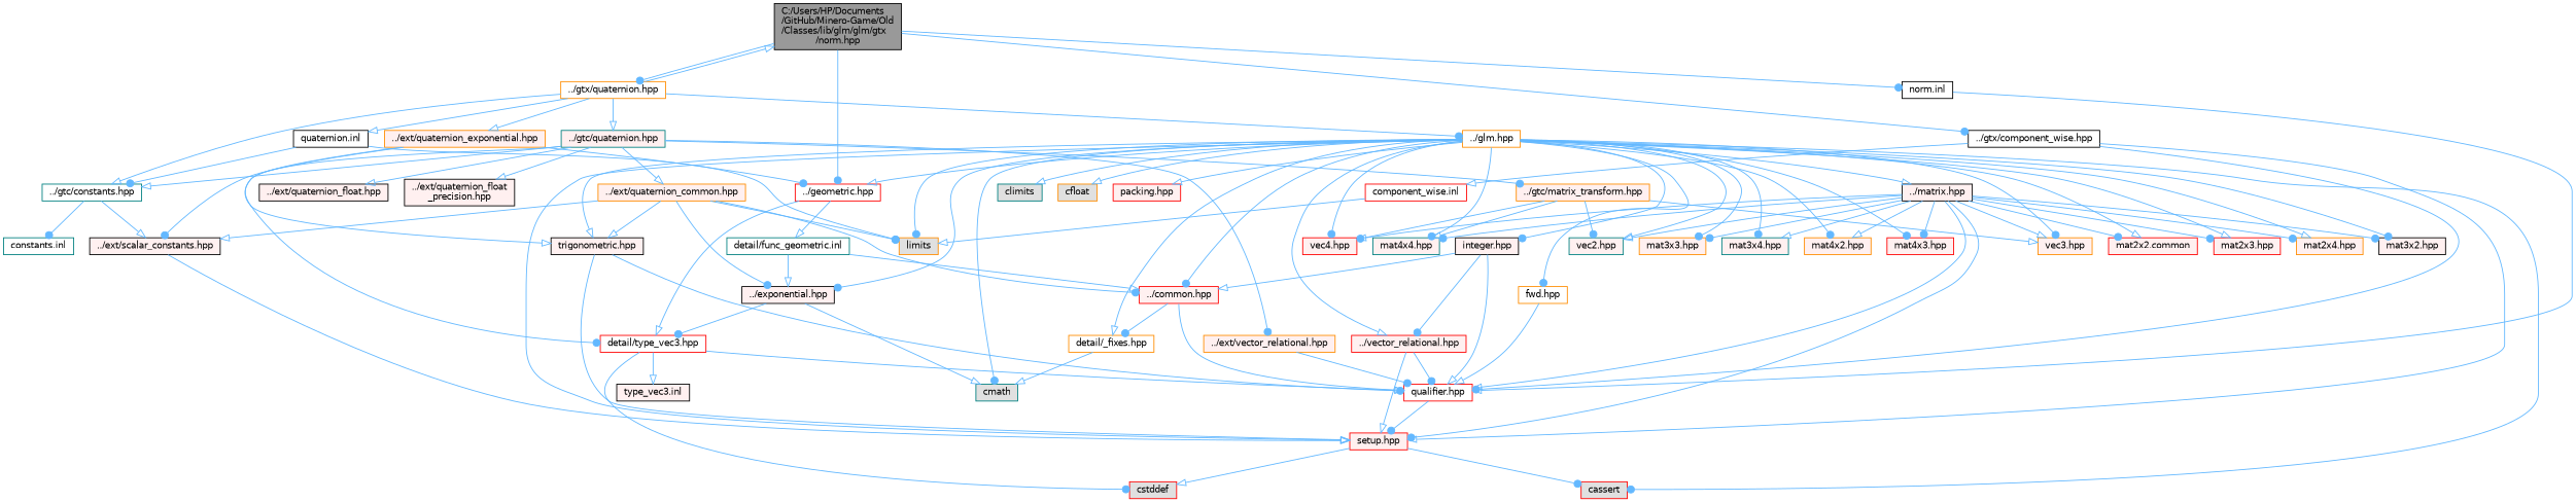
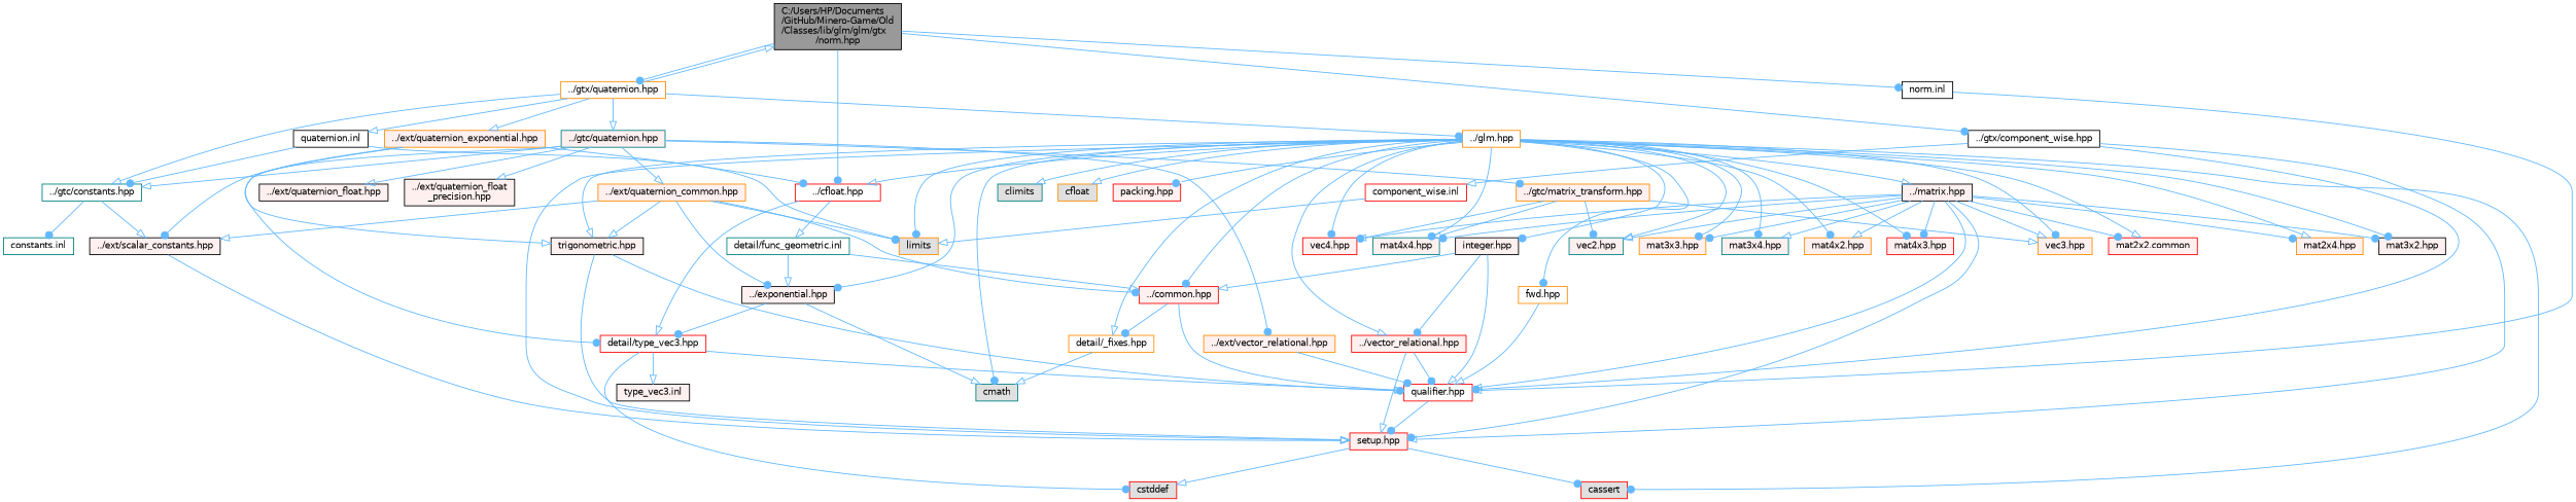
  digraph {
    node [color=red fillcolor="#FFF0F0" fontname=Helvetica fontsize=10 shape=box style=filled]
    edge [arrowhead=onormal color=steelblue1 fontname=Helvetica fontsize=10 labelfontname=Helvetica labelfontsize=10 style=solid]
    n1 [color=black fillcolor=grey60 fontcolor=black height=0.2 label="C:/Users/HP/Documents\l/GitHub/Minero-Game/Old\l/Classes/lib/glm/glm/gtx\l/norm.hpp" width=0.4]
-   n2 [fillcolor=white height=0.2 label="../geometric.hpp" width=0.4]
+   n2 [fillcolor=white height=0.2 label="../cfloat.hpp" width=0.4]
    n3 [color=darkorange fillcolor=white height=0.2 label="../gtx/quaternion.hpp" width=0.4]
    n4 [color=black fillcolor=white height=0.2 label="../gtx/component_wise.hpp" width=0.4]
    n5 [color=black fillcolor=white height=0.2 label="norm.inl" width=0.4]
    n6 [fillcolor=white height=0.2 label="detail/type_vec3.hpp" width=0.4]
    n7 [color=teal fillcolor=white height=0.2 label="detail/func_geometric.inl" width=0.4]
    n8 [color=darkorange fillcolor=white height=0.2 label="../glm.hpp" width=0.4]
    n9 [color=teal fillcolor=white height=0.2 label="../gtc/constants.hpp" width=0.4]
    n10 [color=teal height=0.2 label="../gtc/quaternion.hpp" width=0.4]
    n11 [color=darkorange height=0.2 label="../ext/quaternion_exponential.hpp" width=0.4]
    n12 [color=black fillcolor=white height=0.2 label="quaternion.inl" width=0.4]
    n13 [fillcolor=white height=0.2 label="qualifier.hpp" width=0.4]
    n14 [height=0.2 label="setup.hpp" width=0.4]
    n15 [fillcolor=white height=0.2 label="component_wise.inl" width=0.4]
    n16 [fillcolor="#E0E0E0" height=0.2 label=cstddef width=0.4]
    n17 [color=black height=0.2 label="type_vec3.inl" width=0.4]
    n18 [color=black height=0.2 label="../exponential.hpp" width=0.4]
    n19 [height=0.2 label="../common.hpp" width=0.4]
    n20 [fillcolor="#E0E0E0" height=0.2 label=cassert width=0.4]
    n21 [color=teal fillcolor="#E0E0E0" height=0.2 label=cmath width=0.4]
    n22 [color=darkorange fillcolor=white height=0.2 label="detail/_fixes.hpp" width=0.4]
    n23 [color=teal fillcolor="#E0E0E0" height=0.2 label=climits width=0.4]
    n24 [color=darkorange fillcolor="#E0E0E0" height=0.2 label=cfloat width=0.4]
    n25 [color=darkorange fillcolor="#E0E0E0" height=0.2 label=limits width=0.4]
    n26 [color=darkorange fillcolor=white height=0.2 label="fwd.hpp" width=0.4]
    n27 [color=teal height=0.2 label="vec2.hpp" width=0.4]
    n28 [color=darkorange height=0.2 label="vec3.hpp" width=0.4]
    n29 [height=0.2 label="vec4.hpp" width=0.4]
    n30 [height=0.2 label="mat2x2.common" width=0.4]
-   n31 [height=0.2 label="mat2x3.hpp" width=0.4]
    n32 [color=darkorange height=0.2 label="mat2x4.hpp" width=0.4]
    n33 [color=black height=0.2 label="mat3x2.hpp" width=0.4]
    n34 [color=darkorange height=0.2 label="mat3x3.hpp" width=0.4]
    n35 [color=teal height=0.2 label="mat3x4.hpp" width=0.4]
    n36 [color=darkorange height=0.2 label="mat4x2.hpp" width=0.4]
    n37 [height=0.2 label="mat4x3.hpp" width=0.4]
    n38 [color=teal height=0.2 label="mat4x4.hpp" width=0.4]
    n39 [color=black height=0.2 label="trigonometric.hpp" width=0.4]
    n40 [height=0.2 label="packing.hpp" width=0.4]
    n41 [color=black height=0.2 label="../matrix.hpp" width=0.4]
    n42 [height=0.2 label="../vector_relational.hpp" width=0.4]
    n43 [color=black height=0.2 label="integer.hpp" width=0.4]
    n44 [color=black height=0.2 label="../ext/scalar_constants.hpp" width=0.4]
    n45 [color=teal fillcolor=white height=0.2 label="constants.inl" width=0.4]
    n46 [color=darkorange height=0.2 label="../gtc/matrix_transform.hpp" width=0.4]
    n47 [color=darkorange height=0.2 label="../ext/vector_relational.hpp" width=0.4]
    n48 [color=darkorange height=0.2 label="../ext/quaternion_common.hpp" width=0.4]
    n49 [color=black height=0.2 label="../ext/quaternion_float.hpp" width=0.4]
    n50 [color=black height=0.2 label="../ext/quaternion_float\l_precision.hpp" width=0.4]
    n1 -> n2 [arrowhead=dot]
    n1 -> n3 [arrowhead=dot]
    n1 -> n4 [arrowhead=dot]
    n1 -> n5 [arrowhead=dot]
    n2 -> n6
    n2 -> n7
    n3 -> n1
    n3 -> n8 [arrowhead=dot]
    n3 -> n9
    n3 -> n10
    n3 -> n11
    n3 -> n12
    n4 -> n13 [arrowhead=dot]
    n4 -> n14
    n4 -> n15
    n5 -> n13
    n6 -> n13
    n6 -> n16 [arrowhead=dot]
    n6 -> n17
    n7 -> n18
    n7 -> n19
    n8 -> n2
    n8 -> n14
    n8 -> n18 [arrowhead=dot]
    n8 -> n19 [arrowhead=dot]
    n8 -> n20 [arrowhead=dot]
    n8 -> n21 [arrowhead=dot]
    n8 -> n22
    n8 -> n23
    n8 -> n24
    n8 -> n25 [arrowhead=dot]
    n8 -> n26 [arrowhead=dot]
    n8 -> n27
    n8 -> n28 [arrowhead=dot]
    n8 -> n29 [arrowhead=dot]
    n8 -> n30
-   n8 -> n31
    n8 -> n32
    n8 -> n33 [arrowhead=dot]
    n8 -> n34 [arrowhead=dot]
    n8 -> n35 [arrowhead=dot]
    n8 -> n36 [arrowhead=dot]
    n8 -> n37 [arrowhead=dot]
    n8 -> n38 [arrowhead=dot]
    n8 -> n39
-   n8 -> n40
+   n8 -> n40 [arrowhead=dot]
    n8 -> n41
    n8 -> n42
    n8 -> n43 [arrowhead=dot]
    n9 -> n44
    n9 -> n45 [arrowhead=dot]
    n10 -> n6 [arrowhead=dot]
    n10 -> n9
    n10 -> n46 [arrowhead=dot]
    n10 -> n47 [arrowhead=dot]
    n10 -> n48
    n10 -> n49
    n10 -> n50
    n11 -> n2 [arrowhead=dot]
    n11 -> n39
    n11 -> n44 [arrowhead=dot]
    n12 -> n9 [arrowhead=dot]
    n12 -> n25 [arrowhead=dot]
    n13 -> n14 [arrowhead=dot]
    n14 -> n16
    n14 -> n20 [arrowhead=dot]
    n15 -> n25
    n18 -> n6 [arrowhead=dot]
    n18 -> n21
    n19 -> n13
    n19 -> n22 [arrowhead=dot]
    n22 -> n21
    n26 -> n13
    n39 -> n13 [arrowhead=dot]
    n39 -> n14
    n41 -> n13
    n41 -> n14 [arrowhead=dot]
    n41 -> n27
    n41 -> n28
    n41 -> n29
    n41 -> n30 [arrowhead=dot]
-   n41 -> n31 [arrowhead=dot]
    n41 -> n32 [arrowhead=dot]
    n41 -> n33 [arrowhead=dot]
    n41 -> n34 [arrowhead=dot]
    n41 -> n35
    n41 -> n36
    n41 -> n37 [arrowhead=dot]
    n41 -> n38 [arrowhead=dot]
    n42 -> n13 [arrowhead=dot]
    n42 -> n14
    n43 -> n13
    n43 -> n19
    n43 -> n42 [arrowhead=dot]
    n44 -> n14
    n46 -> n27 [arrowhead=dot]
    n46 -> n28
    n46 -> n29 [arrowhead=dot]
    n46 -> n38
    n47 -> n13 [arrowhead=dot]
    n48 -> n18 [arrowhead=dot]
    n48 -> n19 [arrowhead=dot]
    n48 -> n25 [arrowhead=dot]
    n48 -> n39
    n48 -> n44
  }
